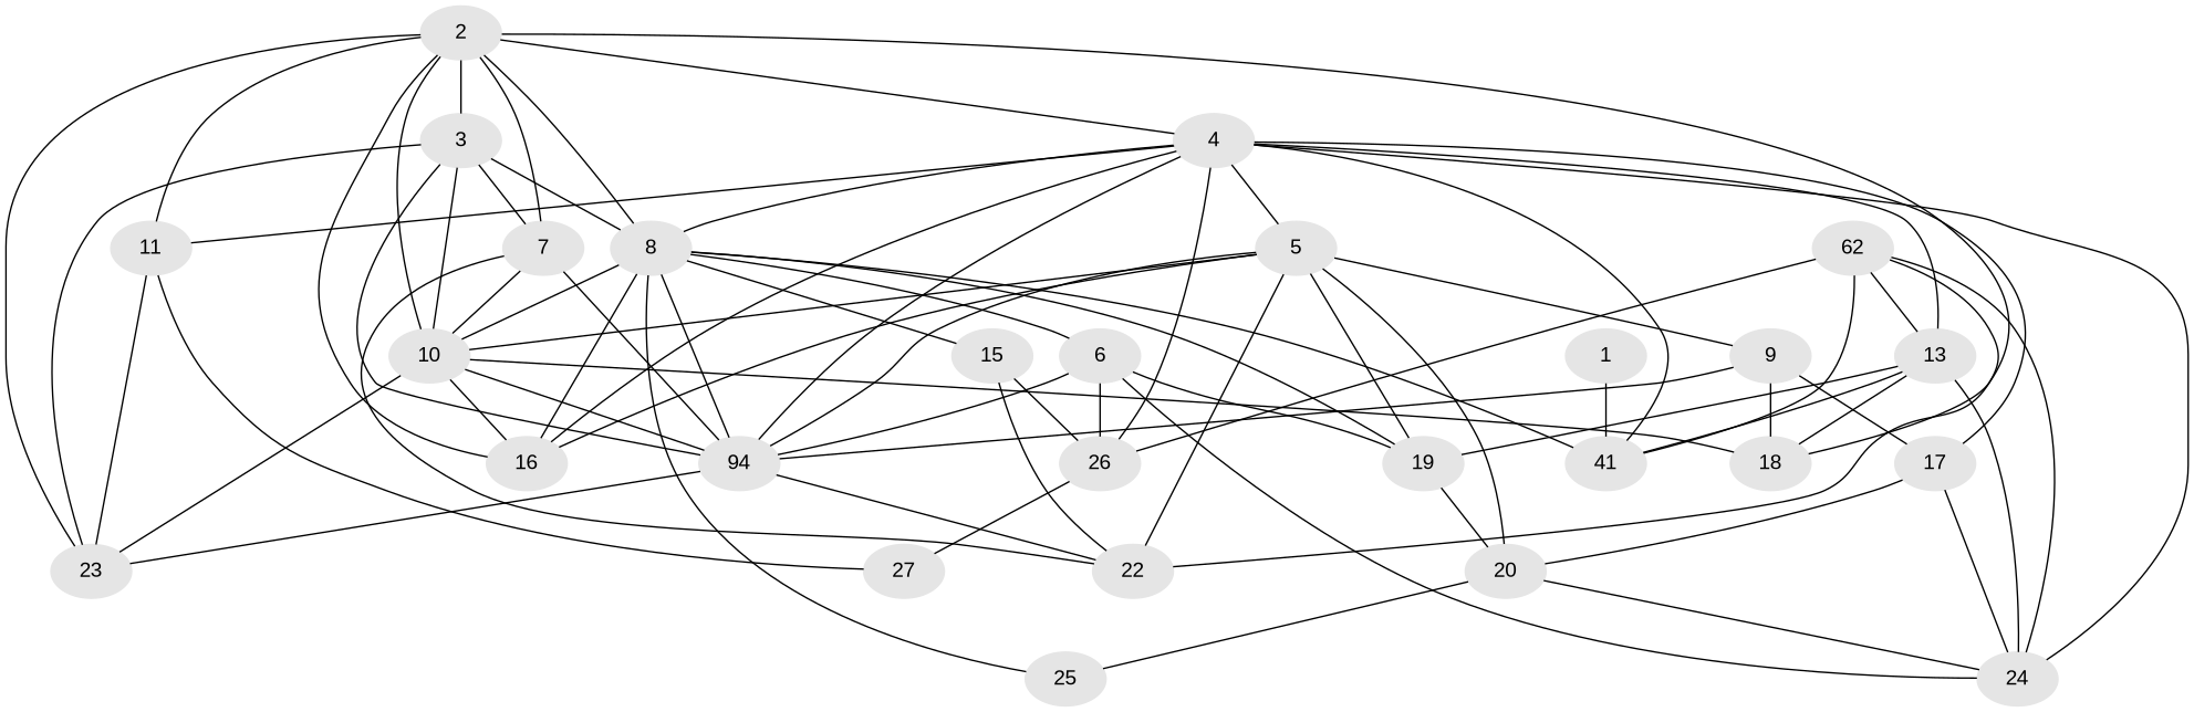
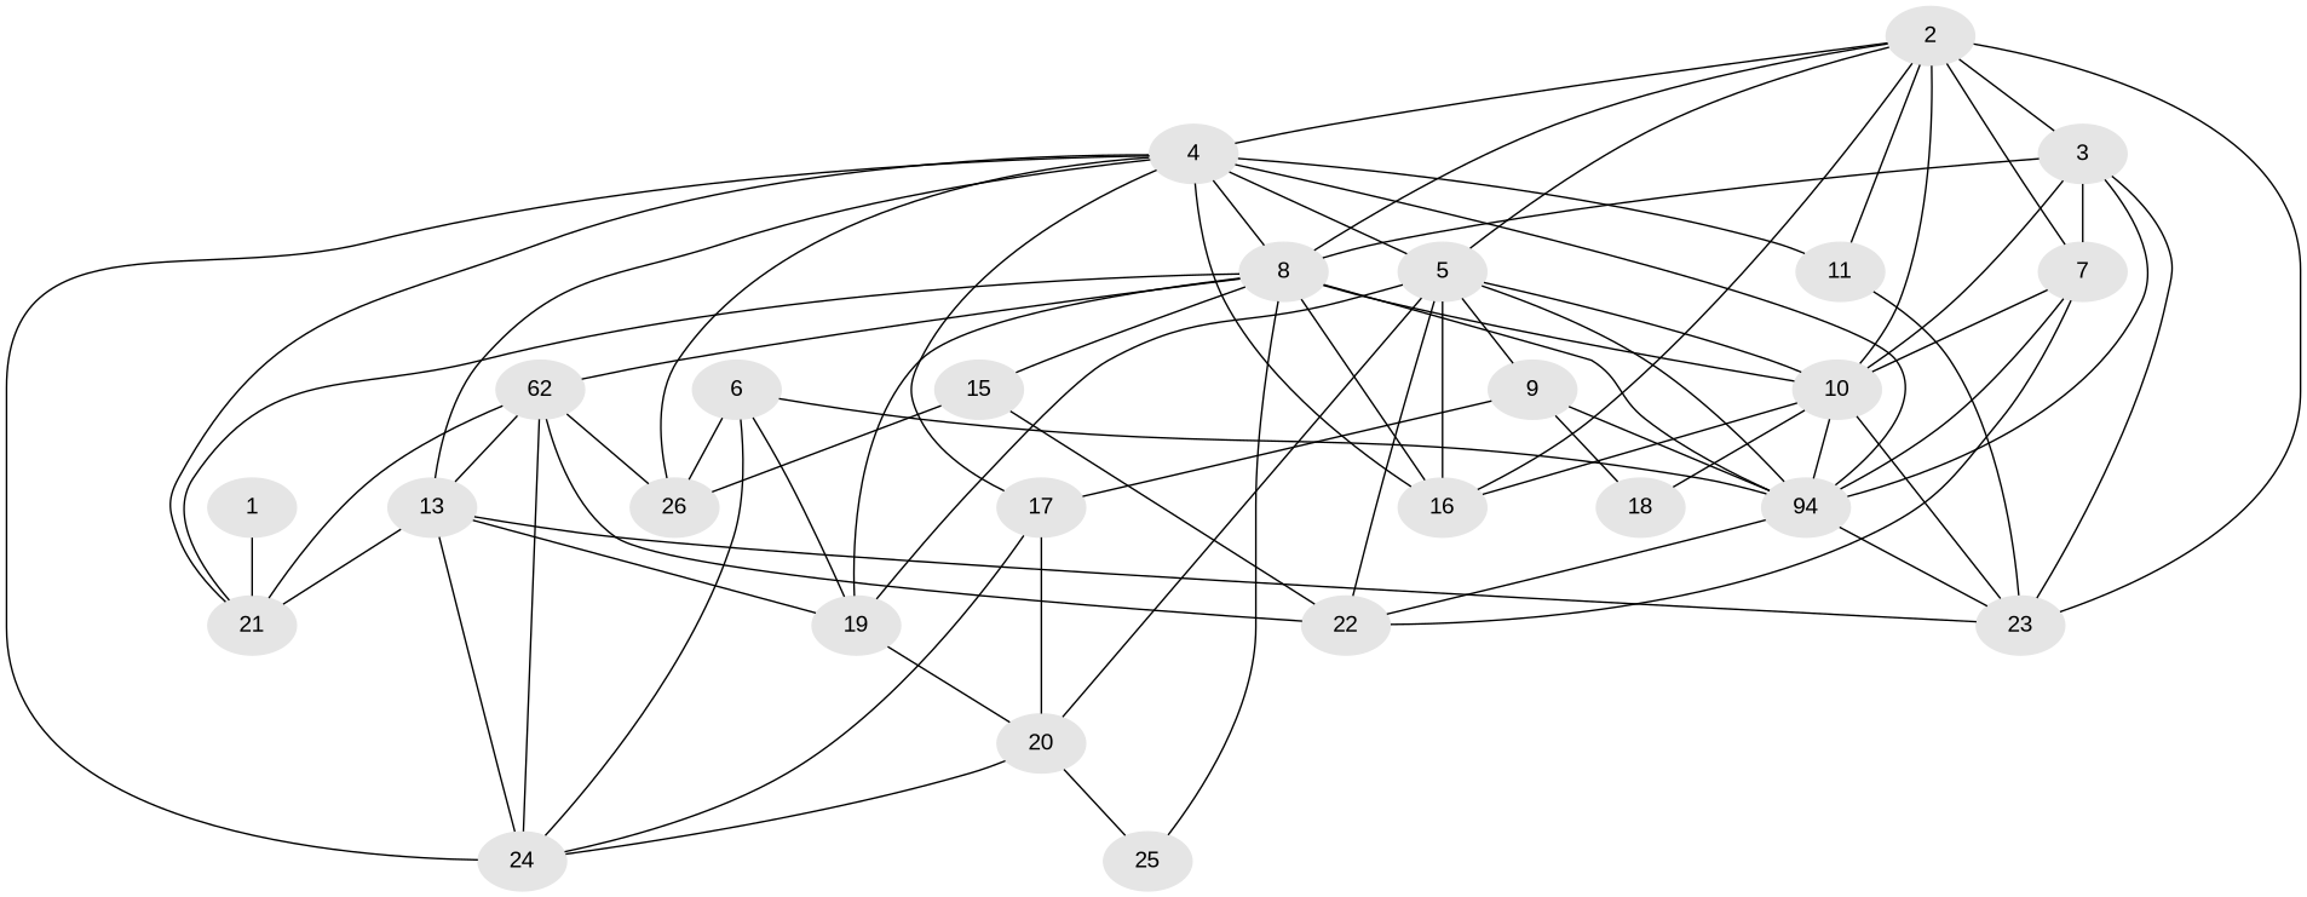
  graph {
    fontname="Liberation Sans"
    node [color=gray90 fontname="Liberation Sans" style=filled]
    edge [fontname="Liberation Sans" weight=1.0]
    1
-   21 [label=41]
+   21
    2
    3
    4
    5
    7
    8
    10
    11
    16
    23
    n13 [label=94]
    13
    17
    24
    26
    9
    19
    20
    22
    n22 [label=62]
    15
    25
    18
-   27
    6
    1 -- 21 [weight=2.0]
    2 -- 3
    2 -- 4
-   2 -- 18 [weight=2.0]
+   2 -- 5 [weight=2.0]
    2 -- 7 [weight=2.0]
    2 -- 8
    2 -- 10
    2 -- 11
    2 -- 16
    2 -- 23 [weight=3.0]
    3 -- 7
    3 -- 8 [weight=2.0]
    3 -- 10
    3 -- 23
    3 -- n13 [weight=3.0]
    4 -- 21
    4 -- 5
    4 -- 8
    4 -- 11
    4 -- 16
    4 -- n13
    4 -- 13
    4 -- 17
    4 -- 24
    4 -- 26
    5 -- 10
    5 -- 16 [weight=2.0]
    5 -- n13 [weight=2.0]
    5 -- 9
    5 -- 19
    5 -- 20
    5 -- 22 [weight=2.0]
    7 -- 10
    7 -- n13
    7 -- 22
    8 -- 21 [weight=2.0]
    8 -- 10
    8 -- 16
    8 -- n13
    8 -- 19
-   8 -- 6
+   8 -- n22
    8 -- 15
    8 -- 25
    10 -- 16
    10 -- 23 [weight=2.0]
    10 -- n13
    10 -- 18
    11 -- 23
-   11 -- 27
    n13 -- 23
    n13 -- 22
    13 -- 21
-   13 -- 18
+   13 -- 23
    13 -- 24 [weight=2.0]
    13 -- 19
    17 -- 24
    17 -- 20
-   26 -- 27
    9 -- n13
    9 -- 17 [weight=3.0]
    9 -- 18
    19 -- 20
    20 -- 24
    20 -- 25
    n22 -- 21
    n22 -- 13
    n22 -- 24
    n22 -- 26
    n22 -- 22
    15 -- 26
    15 -- 22
    6 -- n13
    6 -- 24
    6 -- 26
    6 -- 19 [weight=2.0]
  }
